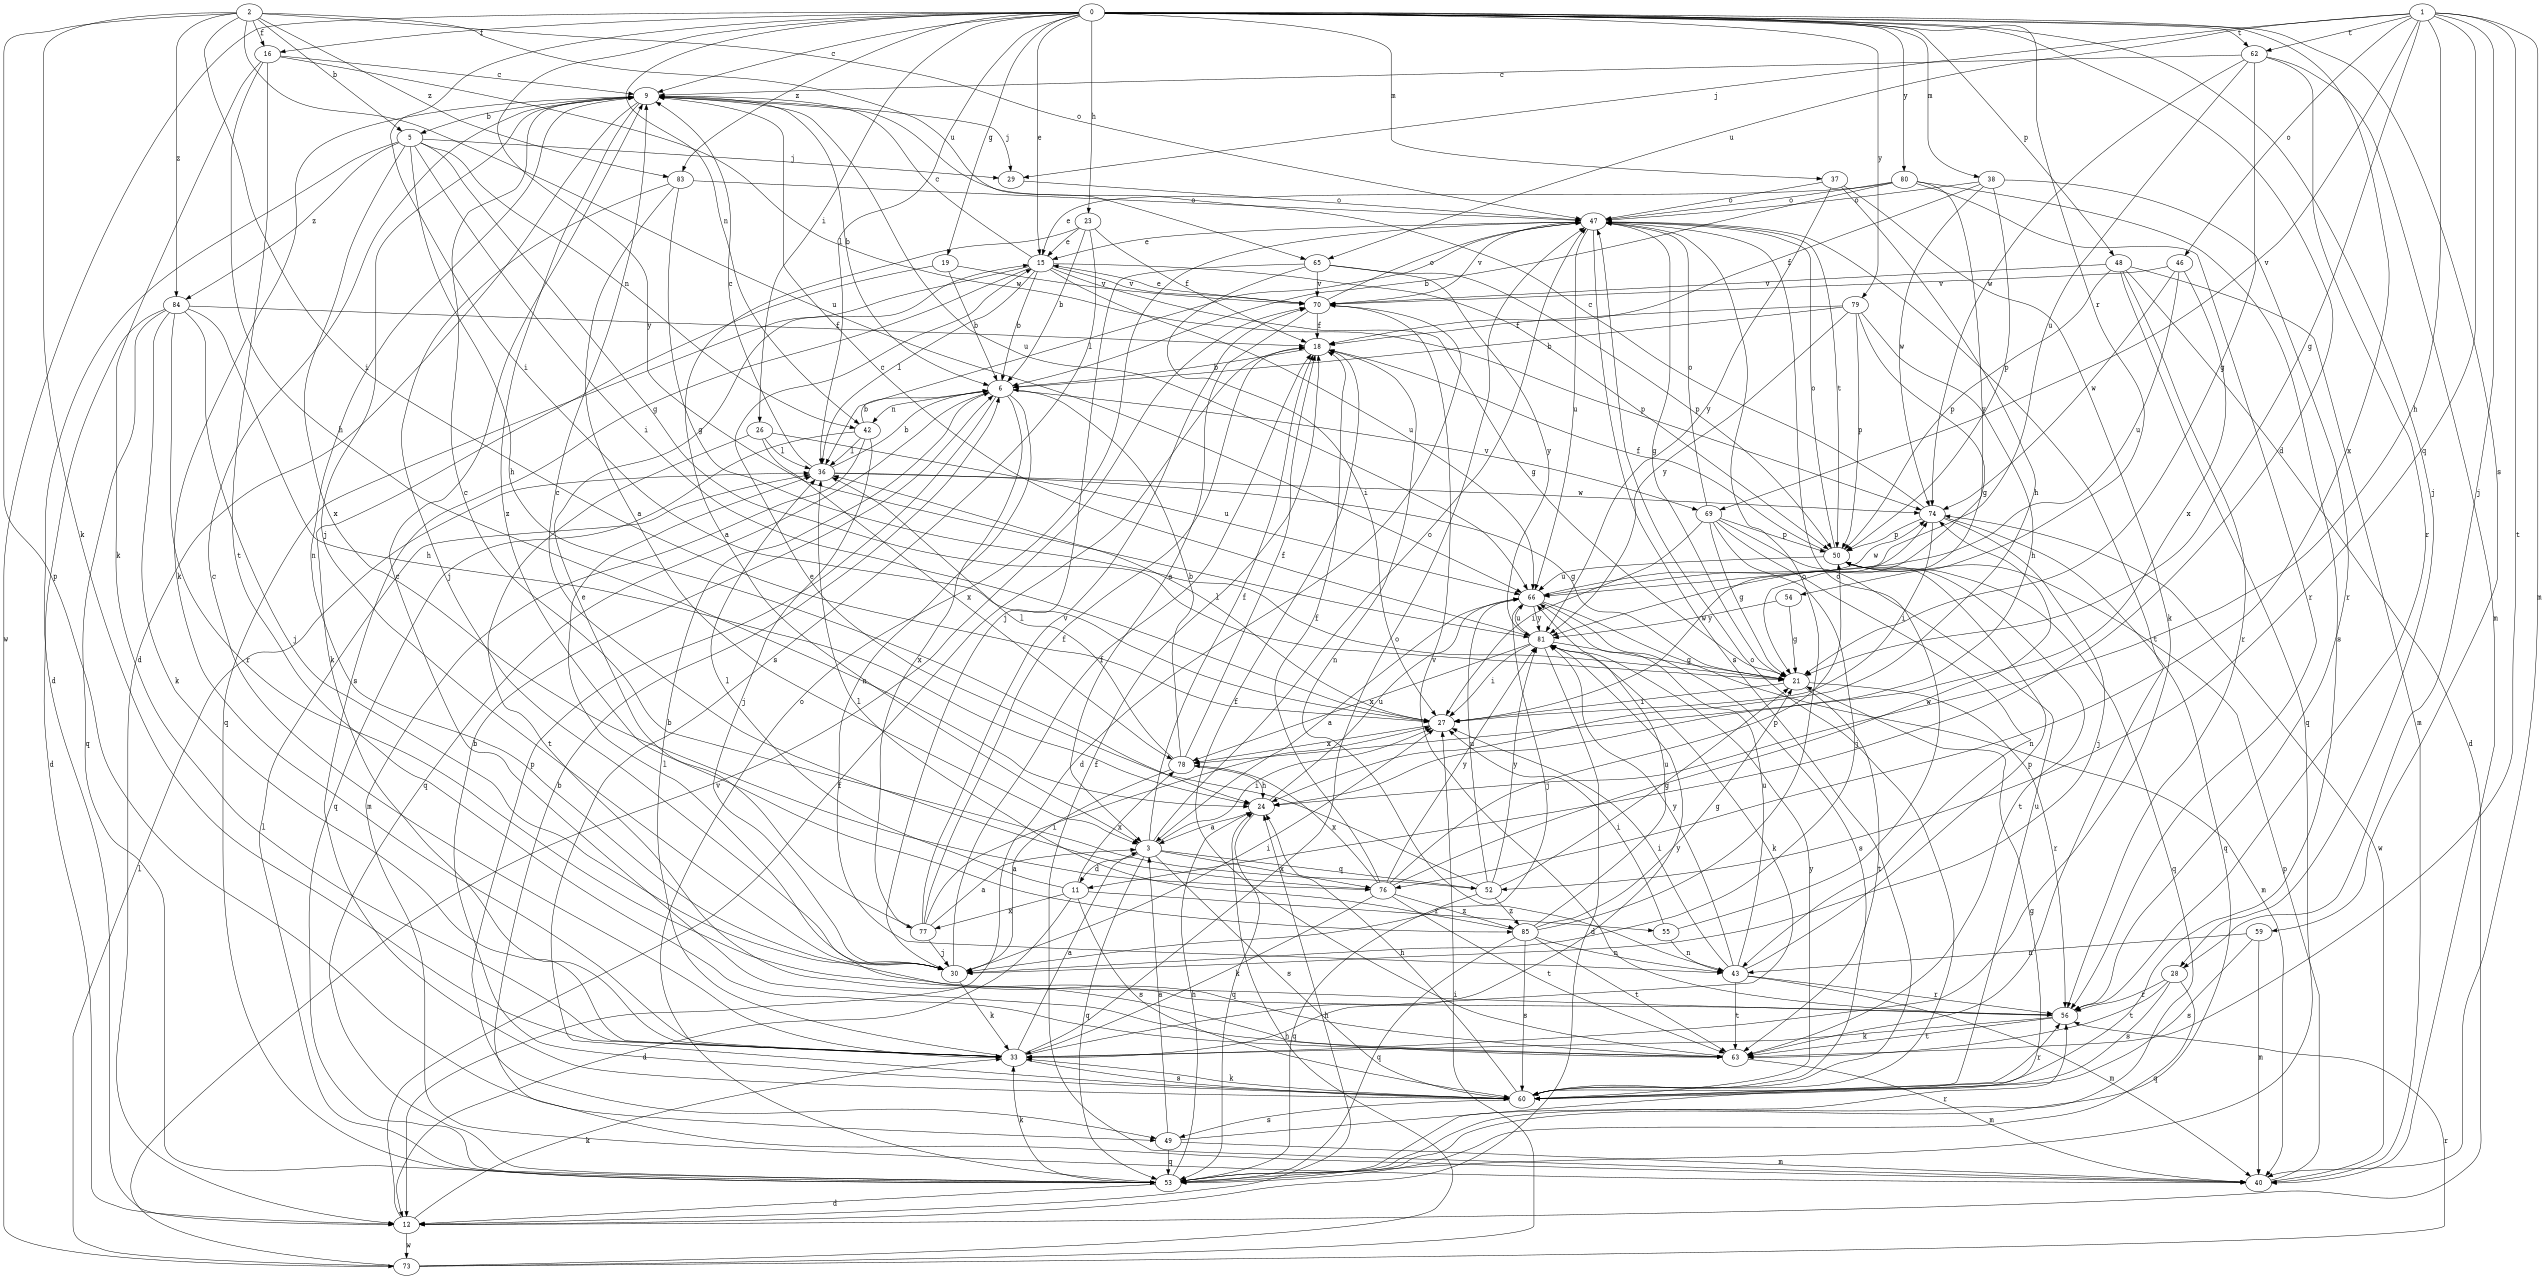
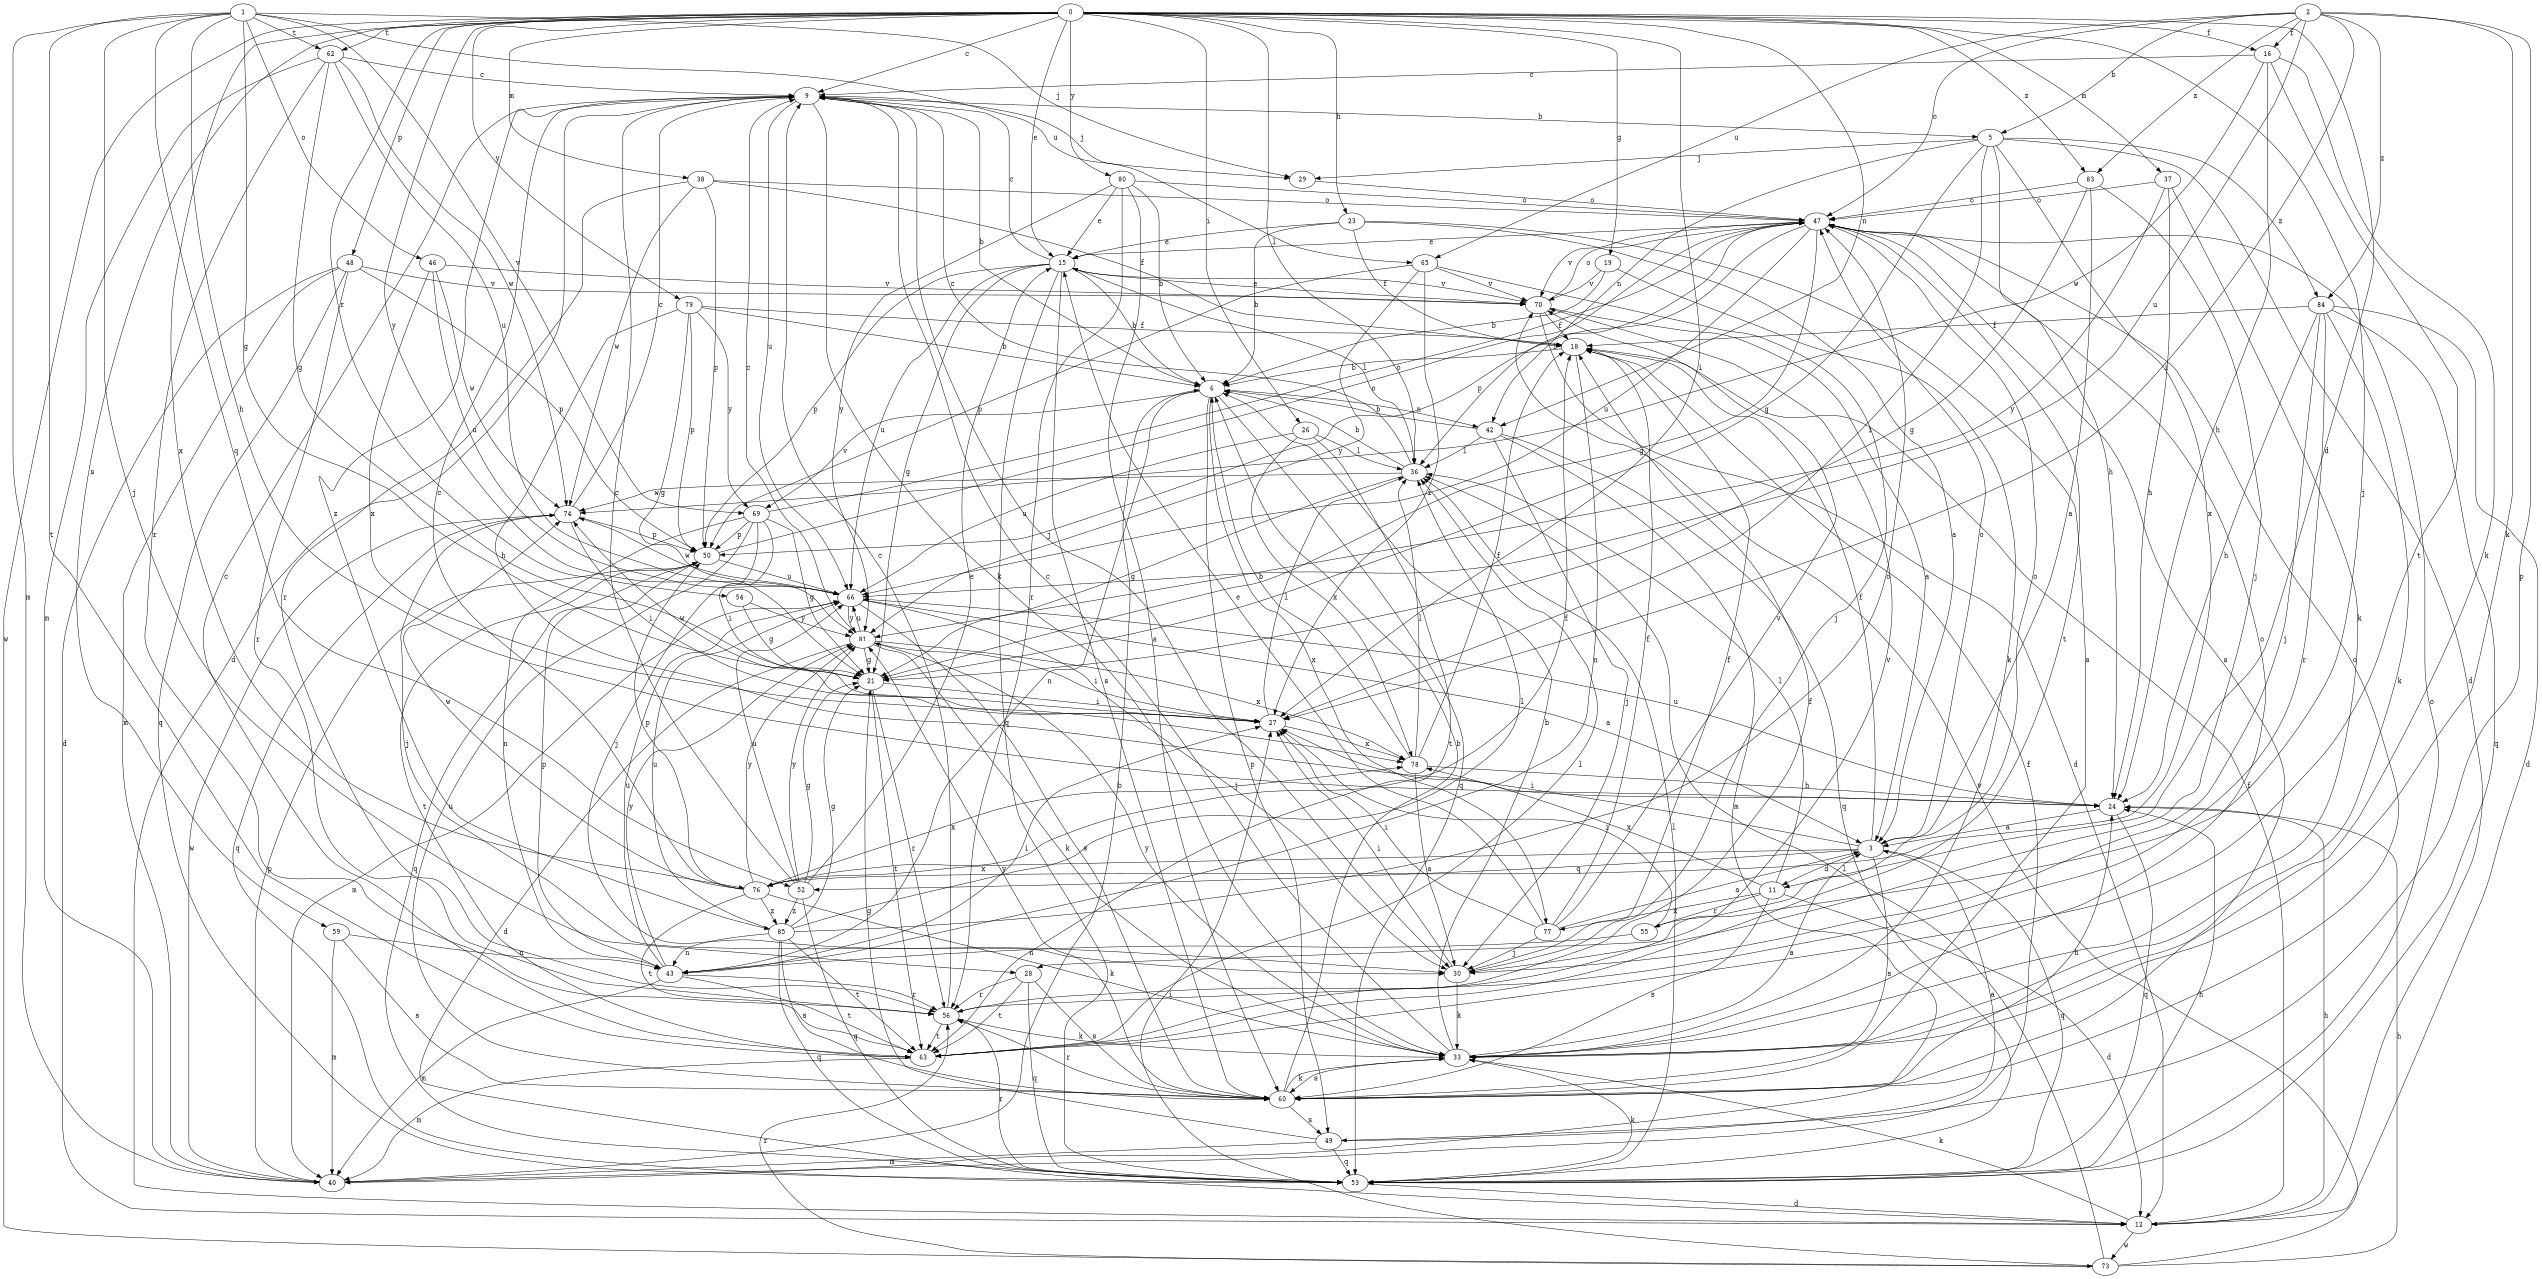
  strict digraph {
    fontname="Courier Prime"
    node [fontname="Courier Prime"]
    edge [fontname="Courier Prime"]
    0
    9
    11
    15
    16
    19
    23
    26
    27
    28
    36
    37
    38
    42
    48
    54
    59
    62
    73
    76
    79
    80
    81
    83
    29
    5
    33
    66
    12
    6
    30
    85
    60
    77
    55
    78
    21
    53
    50
    70
    24
    63
    74
    3
    18
    56
    47
    40
    43
    1
    46
    52
    65
    69
    2
    49
    84
    0 -> 9 [label=c]
    0 -> 11 [label=d]
    0 -> 15 [label=e]
    0 -> 16 [label=f]
    0 -> 19 [label=g]
    0 -> 23 [label=h]
    0 -> 26 [label=i]
    0 -> 27 [label=i]
    0 -> 28 [label=j]
    0 -> 36 [label=l]
    0 -> 37 [label=m]
    0 -> 38 [label=m]
    0 -> 42 [label=n]
    0 -> 48 [label=p]
    0 -> 54 [label=r]
    0 -> 59 [label=s]
    0 -> 62 [label=t]
    0 -> 73 [label=w]
    0 -> 76 [label=x]
    0 -> 79 [label=y]
    0 -> 80 [label=y]
    0 -> 81 [label=y]
    0 -> 83 [label=z]
    9 -> 29 [label=j]
    9 -> 5 [label=b]
    9 -> 33 [label=k]
    9 -> 66 [label=u]
    9 -> 12 [label=d]
    9 -> 6 [label=b]
    9 -> 30 [label=j]
    9 -> 85 [label=z]
    11 -> 36 [label=l]
    11 -> 12 [label=d]
    11 -> 60 [label=s]
    11 -> 77 [label=x]
    11 -> 55 [label=r]
    11 -> 78 [label=x]
    15 -> 9 [label=c]
    15 -> 36 [label=l]
    15 -> 66 [label=u]
    15 -> 6 [label=b]
    15 -> 60 [label=s]
    15 -> 21 [label=g]
    15 -> 53 [label=q]
    15 -> 50 [label=p]
    15 -> 70 [label=v]
    16 -> 9 [label=c]
    16 -> 33 [label=k]
    16 -> 24 [label=h]
    16 -> 63 [label=t]
    16 -> 74 [label=w]
    19 -> 33 [label=k]
    19 -> 6 [label=b]
    19 -> 70 [label=v]
    23 -> 15 [label=e]
    23 -> 6 [label=b]
    23 -> 60 [label=s]
    23 -> 3 [label=a]
    23 -> 18 [label=f]
    26 -> 36 [label=l]
    26 -> 66 [label=u]
    26 -> 78 [label=x]
    26 -> 63 [label=t]
    27 -> 36 [label=l]
    27 -> 78 [label=x]
    27 -> 74 [label=w]
    28 -> 60 [label=s]
    28 -> 53 [label=q]
    28 -> 63 [label=t]
    28 -> 56 [label=r]
    36 -> 9 [label=c]
    36 -> 6 [label=b]
    36 -> 21 [label=g]
    36 -> 74 [label=w]
    37 -> 81 [label=y]
    37 -> 33 [label=k]
    37 -> 24 [label=h]
    37 -> 47 [label=o]
    38 -> 50 [label=p]
    38 -> 74 [label=w]
    38 -> 18 [label=f]
    38 -> 56 [label=r]
    38 -> 47 [label=o]
    42 -> 36 [label=l]
    42 -> 6 [label=b]
    42 -> 30 [label=j]
    42 -> 53 [label=q]
    42 -> 40 [label=m]
    48 -> 12 [label=d]
    48 -> 53 [label=q]
    48 -> 50 [label=p]
    48 -> 70 [label=v]
    48 -> 56 [label=r]
    48 -> 40 [label=m]
    54 -> 81 [label=y]
    54 -> 21 [label=g]
    59 -> 60 [label=s]
    59 -> 40 [label=m]
    59 -> 43 [label=n]
    62 -> 9 [label=c]
    62 -> 66 [label=u]
    62 -> 21 [label=g]
    62 -> 74 [label=w]
    62 -> 56 [label=r]
    62 -> 40 [label=m]
    73 -> 27 [label=i]
    73 -> 36 [label=l]
    73 -> 70 [label=v]
    73 -> 24 [label=h]
    73 -> 56 [label=r]
    76 -> 9 [label=c]
    76 -> 81 [label=y]
    76 -> 33 [label=k]
    76 -> 85 [label=z]
    76 -> 78 [label=x]
    76 -> 50 [label=p]
    76 -> 63 [label=t]
    76 -> 74 [label=w]
    76 -> 18 [label=f]
-   79 -> 81 [label=y]
+   79 -> 69 [label=y]
    79 -> 6 [label=b]
    79 -> 21 [label=g]
    79 -> 50 [label=p]
    79 -> 24 [label=h]
    79 -> 18 [label=f]
    80 -> 15 [label=e]
    80 -> 81 [label=y]
    80 -> 6 [label=b]
    80 -> 60 [label=s]
    80 -> 56 [label=r]
    80 -> 47 [label=o]
    81 -> 9 [label=c]
    81 -> 27 [label=i]
    81 -> 33 [label=k]
    81 -> 66 [label=u]
    81 -> 12 [label=d]
    81 -> 78 [label=x]
    81 -> 21 [label=g]
    83 -> 30 [label=j]
    83 -> 21 [label=g]
    83 -> 3 [label=a]
    83 -> 47 [label=o]
    29 -> 47 [label=o]
    5 -> 27 [label=i]
    5 -> 42 [label=n]
    5 -> 76 [label=x]
    5 -> 29 [label=j]
    5 -> 12 [label=d]
    5 -> 21 [label=g]
    5 -> 24 [label=h]
    5 -> 84 [label=z]
    33 -> 9 [label=c]
    33 -> 81 [label=y]
    33 -> 6 [label=b]
    33 -> 60 [label=s]
    33 -> 3 [label=a]
    33 -> 47 [label=o]
    66 -> 81 [label=y]
    66 -> 30 [label=j]
    66 -> 60 [label=s]
    66 -> 74 [label=w]
    66 -> 3 [label=a]
    66 -> 40 [label=m]
    12 -> 73 [label=w]
    12 -> 33 [label=k]
    12 -> 24 [label=h]
    12 -> 18 [label=f]
    6 -> 42 [label=n]
    6 -> 77 [label=x]
    6 -> 53 [label=q]
    6 -> 43 [label=n]
    6 -> 69 [label=v]
    6 -> 49 [label=p]
    30 -> 27 [label=i]
    30 -> 33 [label=k]
    30 -> 18 [label=f]
    85 -> 36 [label=l]
    85 -> 66 [label=u]
    85 -> 60 [label=s]
    85 -> 21 [label=g]
    85 -> 53 [label=q]
    85 -> 63 [label=t]
    85 -> 47 [label=o]
    85 -> 43 [label=n]
    60 -> 81 [label=y]
    60 -> 33 [label=k]
    60 -> 6 [label=b]
    60 -> 24 [label=h]
    60 -> 56 [label=r]
    60 -> 47 [label=o]
    60 -> 49 [label=s]
    77 -> 15 [label=e]
    77 -> 27 [label=i]
    77 -> 30 [label=j]
    77 -> 70 [label=v]
    77 -> 3 [label=a]
    77 -> 18 [label=f]
    55 -> 27 [label=i]
    55 -> 47 [label=o]
    55 -> 43 [label=n]
    78 -> 36 [label=l]
    78 -> 6 [label=b]
    78 -> 30 [label=a]
    78 -> 24 [label=h]
    78 -> 18 [label=f]
    21 -> 27 [label=i]
    21 -> 63 [label=t]
    21 -> 56 [label=r]
    53 -> 36 [label=l]
    53 -> 33 [label=k]
    53 -> 12 [label=d]
    53 -> 24 [label=h]
    53 -> 56 [label=r]
    53 -> 47 [label=o]
    50 -> 66 [label=u]
    50 -> 53 [label=q]
    50 -> 63 [label=t]
-   50 -> 18 [label=f]
    50 -> 47 [label=o]
    70 -> 15 [label=e]
    70 -> 12 [label=d]
    70 -> 3 [label=a]
    70 -> 18 [label=f]
    70 -> 47 [label=o]
    24 -> 66 [label=u]
    24 -> 53 [label=q]
    24 -> 3 [label=a]
    63 -> 9 [label=c]
    63 -> 36 [label=l]
    63 -> 18 [label=f]
    63 -> 40 [label=m]
    74 -> 9 [label=c]
    74 -> 27 [label=i]
    74 -> 30 [label=j]
    74 -> 53 [label=q]
    74 -> 50 [label=p]
    3 -> 11 [label=d]
    3 -> 27 [label=i]
    3 -> 76 [label=x]
    3 -> 60 [label=s]
    3 -> 53 [label=q]
    3 -> 18 [label=f]
    3 -> 47 [label=o]
    3 -> 52 [label=q]
    18 -> 6 [label=b]
    18 -> 43 [label=n]
-   56 -> 9 [label=n]
+   56 -> 9 [label=c]
    56 -> 33 [label=k]
    56 -> 70 [label=v]
    56 -> 63 [label=t]
    47 -> 15 [label=e]
    47 -> 36 [label=l]
    47 -> 66 [label=u]
    47 -> 60 [label=s]
    47 -> 21 [label=g]
-   47 -> 50 [label=t]
+   47 -> 50 [label=p]
    47 -> 70 [label=v]
    47 -> 63 [label=t]
    40 -> 6 [label=b]
    40 -> 50 [label=p]
    40 -> 74 [label=w]
    40 -> 18 [label=f]
    43 -> 27 [label=i]
    43 -> 81 [label=y]
    43 -> 66 [label=u]
    43 -> 50 [label=p]
    43 -> 63 [label=t]
    43 -> 56 [label=r]
    43 -> 40 [label=m]
    1 -> 28 [label=j]
    1 -> 62 [label=t]
    1 -> 29 [label=j]
    1 -> 21 [label=g]
    1 -> 24 [label=h]
    1 -> 63 [label=t]
    1 -> 40 [label=m]
    1 -> 46 [label=o]
    1 -> 52 [label=q]
    1 -> 65 [label=u]
    1 -> 69 [label=v]
    46 -> 66 [label=u]
    46 -> 78 [label=x]
    46 -> 70 [label=v]
    46 -> 74 [label=w]
    52 -> 9 [label=c]
    52 -> 15 [label=e]
    52 -> 81 [label=y]
    52 -> 66 [label=u]
    52 -> 85 [label=z]
    52 -> 21 [label=g]
    52 -> 53 [label=q]
    65 -> 27 [label=i]
    65 -> 81 [label=y]
    65 -> 30 [label=j]
    65 -> 50 [label=p]
    65 -> 70 [label=v]
    69 -> 27 [label=i]
    69 -> 30 [label=j]
    69 -> 60 [label=u]
    69 -> 21 [label=g]
    69 -> 50 [label=p]
    69 -> 47 [label=o]
    69 -> 43 [label=n]
    2 -> 16 [label=f]
    2 -> 27 [label=i]
    2 -> 83 [label=z]
    2 -> 5 [label=b]
    2 -> 33 [label=k]
    2 -> 66 [label=u]
    2 -> 47 [label=o]
    2 -> 65 [label=u]
    2 -> 49 [label=p]
    2 -> 84 [label=z]
    49 -> 21 [label=g]
    49 -> 53 [label=q]
    49 -> 3 [label=a]
    49 -> 40 [label=m]
    84 -> 33 [label=k]
    84 -> 12 [label=d]
    84 -> 30 [label=j]
    84 -> 53 [label=q]
    84 -> 24 [label=h]
    84 -> 18 [label=f]
    84 -> 56 [label=r]
  }
